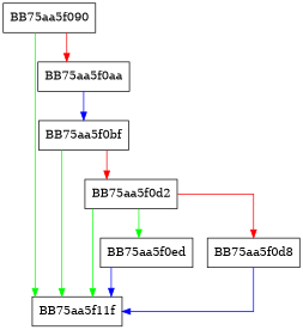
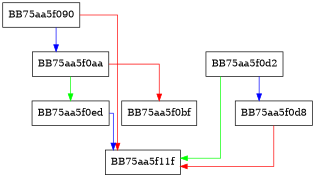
  digraph {
    splines=ortho
    node [shape=box]
    edge [color=green]
    BB75aa5f090
    BB75aa5f11f
    BB75aa5f0aa
    BB75aa5f0ed
    BB75aa5f0bf
    BB75aa5f0d2
    BB75aa5f0d8
-   BB75aa5f090 -> BB75aa5f11f
-   BB75aa5f090 -> BB75aa5f0aa [color=red]
-   BB75aa5f0d2 -> BB75aa5f0ed
-   BB75aa5f0aa -> BB75aa5f0bf [color=blue]
+   BB75aa5f090 -> BB75aa5f11f [color=red]
+   BB75aa5f090 -> BB75aa5f0aa [color=blue]
+   BB75aa5f0aa -> BB75aa5f0ed
+   BB75aa5f0aa -> BB75aa5f0bf [color=red]
    BB75aa5f0ed -> BB75aa5f11f [color=blue]
-   BB75aa5f0bf -> BB75aa5f11f
-   BB75aa5f0bf -> BB75aa5f0d2 [color=red]
    BB75aa5f0d2 -> BB75aa5f11f
-   BB75aa5f0d2 -> BB75aa5f0d8 [color=red]
-   BB75aa5f0d8 -> BB75aa5f11f [color=blue]
+   BB75aa5f0d2 -> BB75aa5f0d8 [color=blue]
+   BB75aa5f0d8 -> BB75aa5f11f [color=red]
  }
